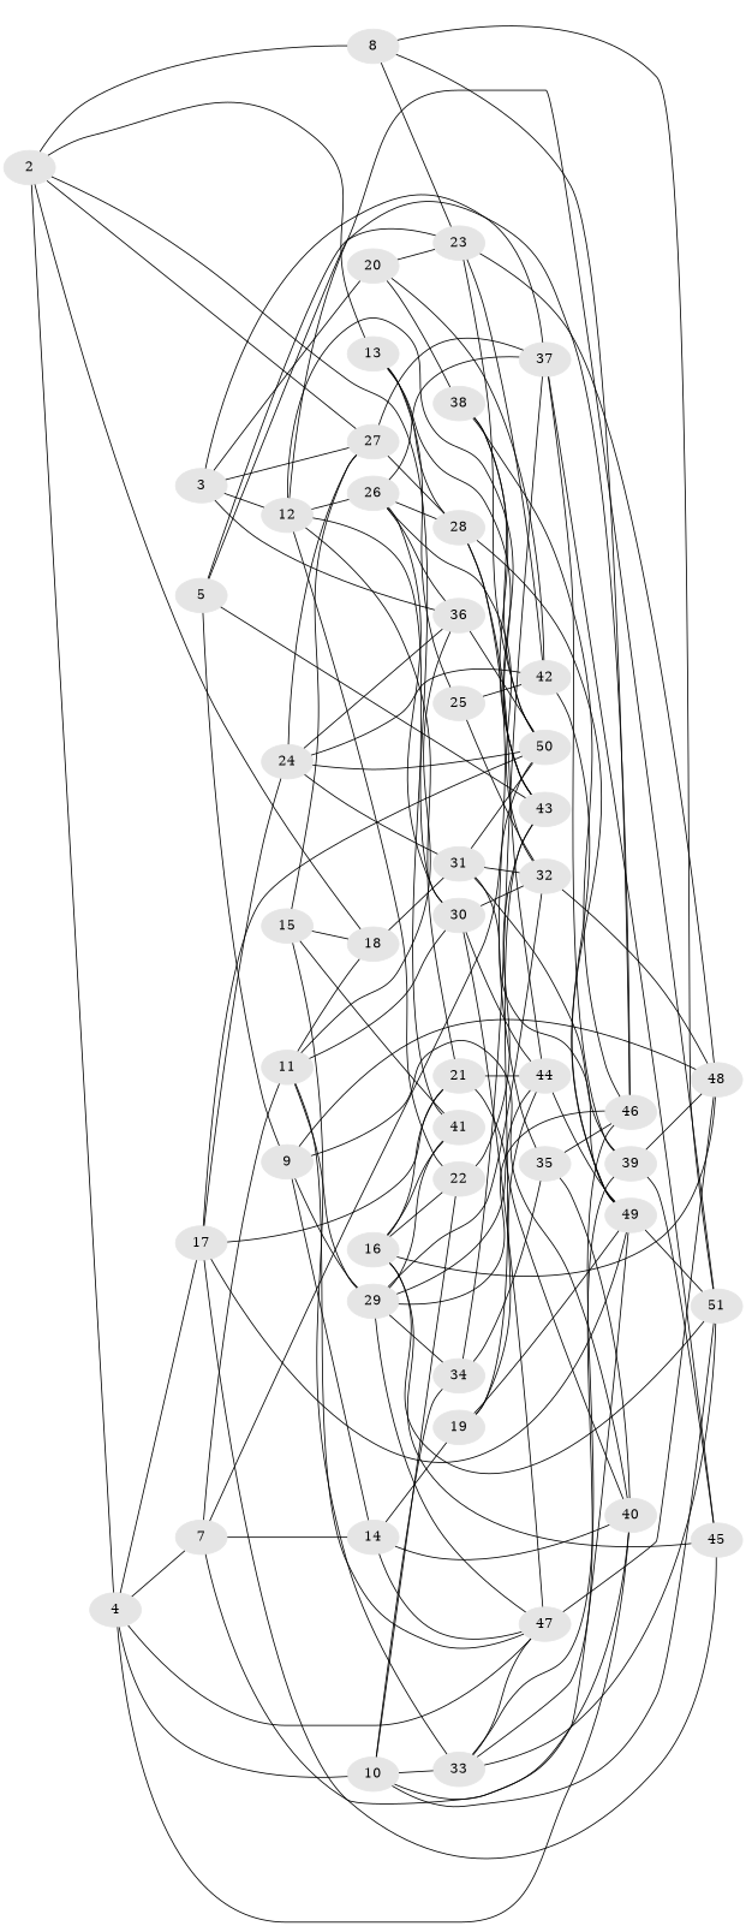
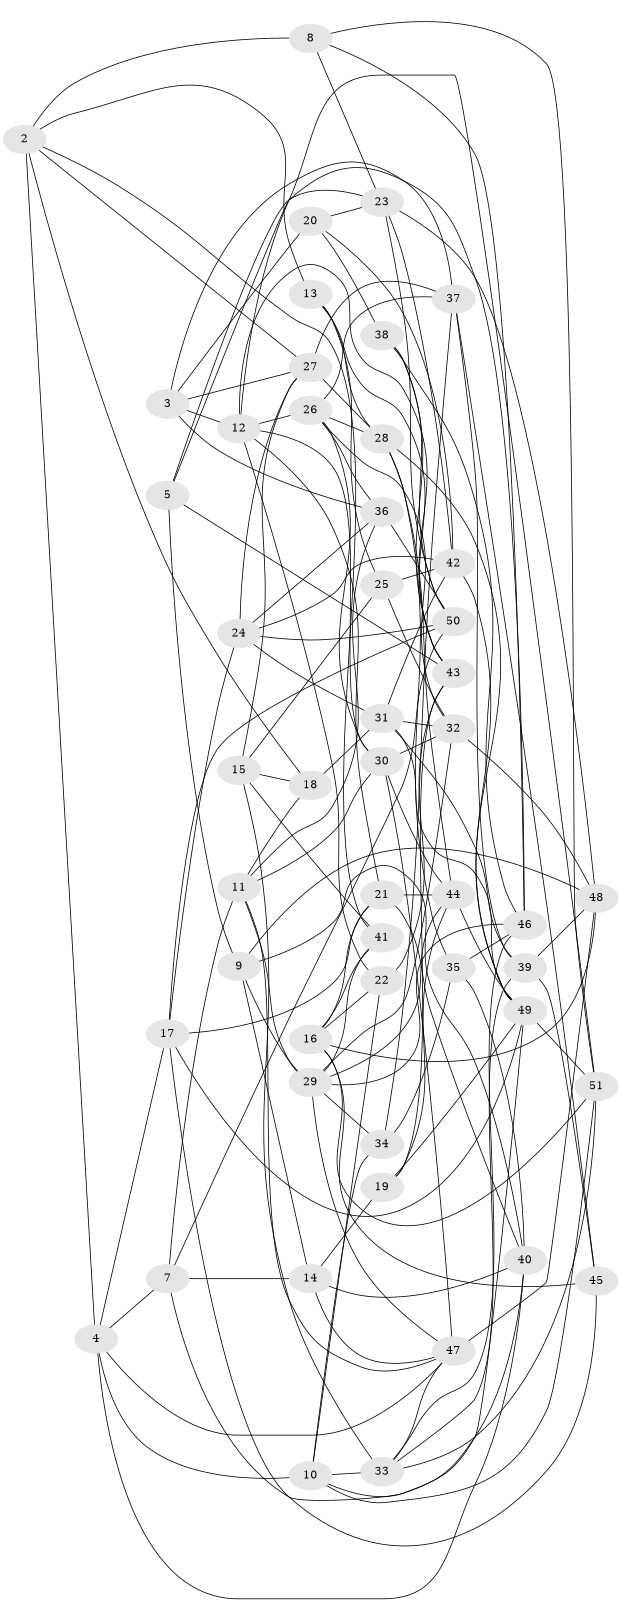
  graph {
    rankdir=LR
    node [color=gray90 style=filled]
    edge [weight=1.0]
    12
    43
    51
    22
    30
    21
    26
    47
    48
    2
    4
    8
    13
    18
    27
    41
    7
    10
    17
    40
    46
    23
    25
    28
    31
    37
    3
    20
    36
    38
    42
    50
    39
    45
    11
    14
    49
    33
    34
    24
    5
    9
    29
    44
    19
    32
    35
    15
    16
    12 -- 43
    12 -- 51
    12 -- 22
    12 -- 30
    12 -- 21 [weight=2.0]
    12 -- 26
    22 -- 43
    30 -- 47
    30 -- 44
    30 -- 32
    21 -- 40
    21 -- 44
    26 -- 30
    26 -- 28
    26 -- 37
    26 -- 36
    26 -- 32
    47 -- 48
    2 -- 4
    2 -- 8
    2 -- 13
    2 -- 18
    2 -- 27
    2 -- 41
    4 -- 47
    4 -- 7
    4 -- 10
    4 -- 17
    4 -- 40
    8 -- 51
    8 -- 46
    8 -- 23
    13 -- 43
    13 -- 25
    13 -- 28
    18 -- 31
    27 -- 28
    27 -- 37
    7 -- 50
    7 -- 11
    7 -- 14 [weight=2.0]
    7 -- 49
    10 -- 51
    10 -- 22
    10 -- 40
    10 -- 33
    10 -- 34
    17 -- 21
    17 -- 50
    17 -- 45
    17 -- 49
    17 -- 24
    23 -- 48
    23 -- 42
    23 -- 50
    25 -- 42
    25 -- 32
    28 -- 49
    28 -- 44
    28 -- 35
-   31 -- 50
+   31 -- 42
    31 -- 39
    31 -- 49
    31 -- 32
    37 -- 39
    37 -- 45
    3 -- 12
    3 -- 27
    3 -- 37
    3 -- 20
    3 -- 36 [weight=2.0]
    20 -- 23
    20 -- 38
    20 -- 42
    36 -- 50
    38 -- 43
    38 -- 46
    38 -- 50
    42 -- 49
    39 -- 48
    39 -- 45
    11 -- 30
    11 -- 47
    11 -- 18
    11 -- 36
    11 -- 29
    14 -- 47
    14 -- 40
    14 -- 19
    49 -- 51
    33 -- 51
    33 -- 47
    33 -- 46
    33 -- 39
    34 -- 37
    34 -- 35
    24 -- 27
    24 -- 31
    24 -- 36
    24 -- 42
    24 -- 50
    5 -- 43
    5 -- 46
    5 -- 23
    5 -- 9
    9 -- 48
    9 -- 40
    9 -- 14
    9 -- 29
    29 -- 47
    29 -- 41
    29 -- 46
    29 -- 34
    29 -- 44
    29 -- 32
    44 -- 49
    19 -- 43
    19 -- 49
    19 -- 44
    32 -- 48
    35 -- 40
    35 -- 46 [weight=3.0]
    15 -- 18
    15 -- 27
    15 -- 41
+   15 -- 25 [weight=2.0]
    15 -- 33
    16 -- 51
    16 -- 22
    16 -- 21
    16 -- 48
    16 -- 41
    16 -- 45
  }
